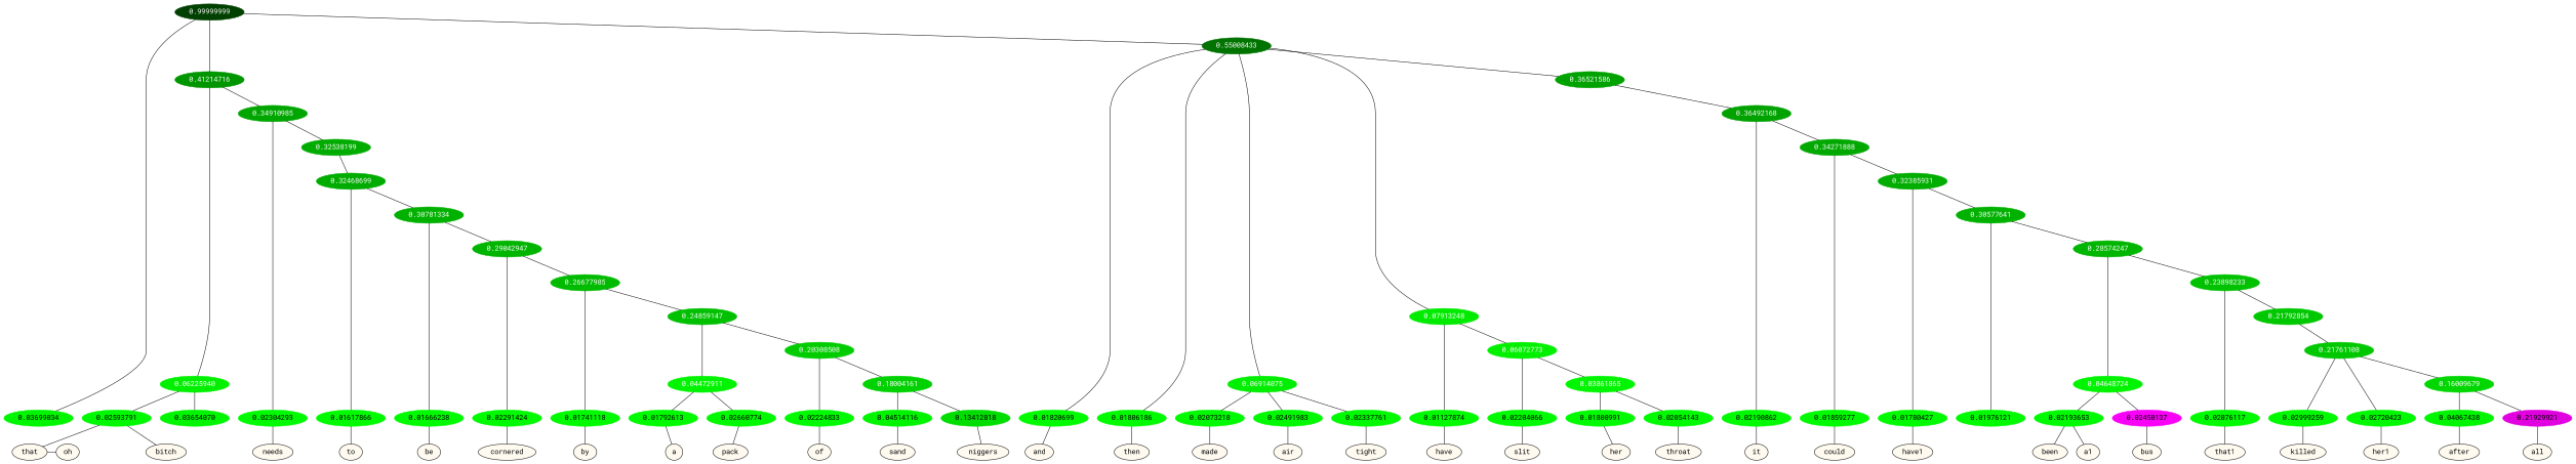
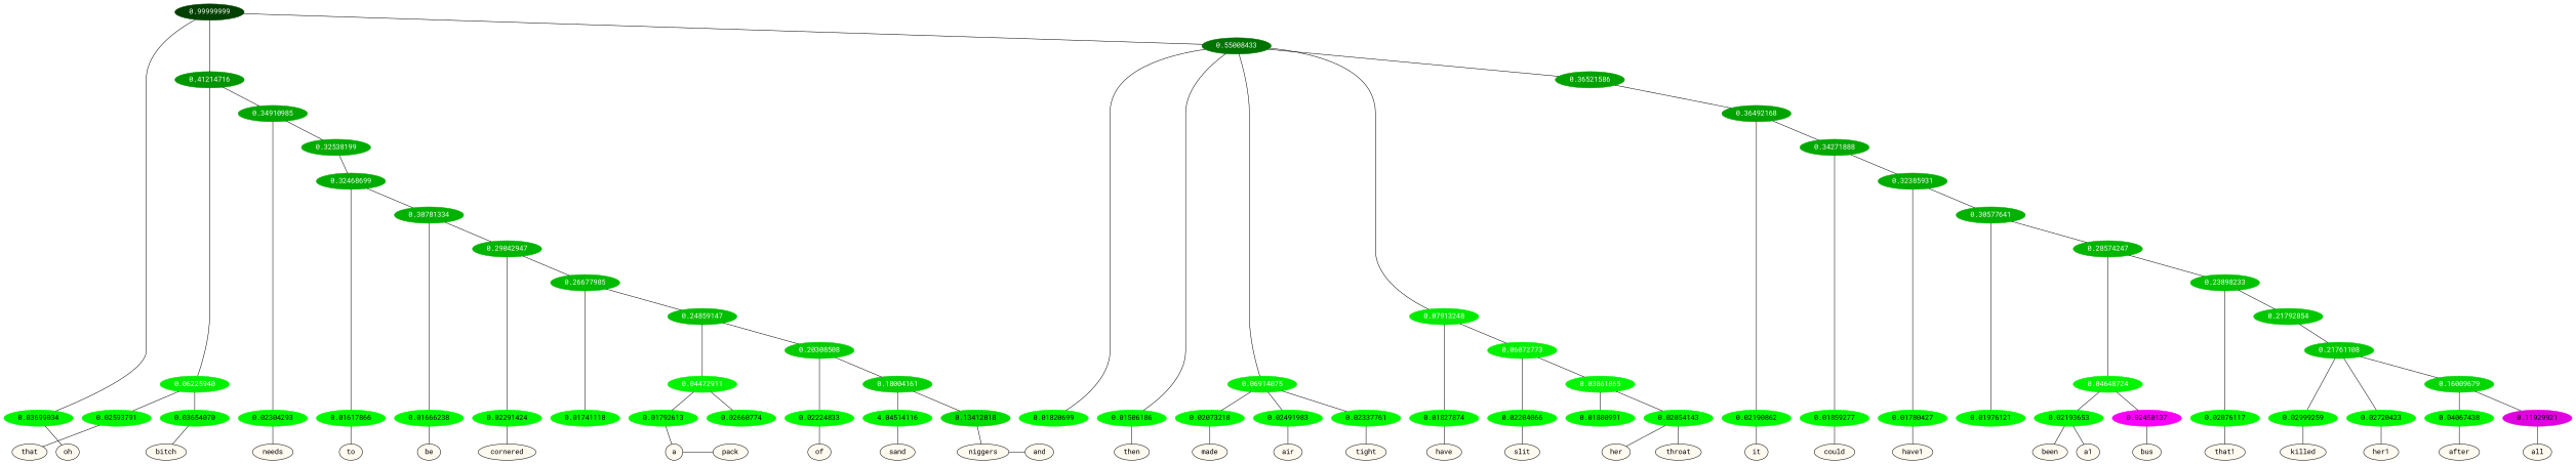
  graph {
    fontname="Roboto Mono"
    node [color=black fontname="Roboto Mono" format=png nodesep=0.001 ordering=out overlap_scaling=0.01 ranksep=0.001 style=filled]
    edge [fontname="Roboto Mono"]
    n1 [fillcolor=floralwhite height=0.15 label=oh style="filled,solid" width=0.15]
    n2 [fillcolor=floralwhite height=0.15 label=that style="filled,solid" width=0.15]
    n3 [fillcolor=floralwhite height=0.15 label=bitch style="filled,solid" width=0.15]
    n4 [fillcolor=floralwhite height=0.15 label=needs style="filled,solid" width=0.15]
    n5 [fillcolor=floralwhite height=0.15 label=to style="filled,solid" width=0.15]
    n6 [fillcolor=floralwhite height=0.15 label=be style="filled,solid" width=0.15]
    n7 [fillcolor=floralwhite height=0.15 label=cornered style="filled,solid" width=0.15]
-   n8 [fillcolor=floralwhite height=0.15 label=by style="filled,solid" width=0.15]
    n9 [fillcolor=floralwhite height=0.15 label=a style="filled,solid" width=0.15]
    n10 [fillcolor=floralwhite height=0.15 label=pack style="filled,solid" width=0.15]
    n11 [fillcolor=floralwhite height=0.15 label=of style="filled,solid" width=0.15]
    n12 [fillcolor=floralwhite height=0.15 label=sand style="filled,solid" width=0.15]
    n13 [fillcolor=floralwhite height=0.15 label=niggers style="filled,solid" width=0.15]
    n14 [fillcolor=floralwhite height=0.15 label=made style="filled,solid" width=0.15]
    n15 [fillcolor=floralwhite height=0.15 label=air style="filled,solid" width=0.15]
    n16 [fillcolor=floralwhite height=0.15 label=tight style="filled,solid" width=0.15]
    n17 [fillcolor=floralwhite height=0.15 label=and style="filled,solid" width=0.15]
    n18 [fillcolor=floralwhite height=0.15 label=then style="filled,solid" width=0.15]
    n19 [fillcolor=floralwhite height=0.15 label=have style="filled,solid" width=0.15]
    n20 [fillcolor=floralwhite height=0.15 label=her style="filled,solid" width=0.15]
    n21 [fillcolor=floralwhite height=0.15 label=throat style="filled,solid" width=0.15]
    n22 [fillcolor=floralwhite height=0.15 label=slit style="filled,solid" width=0.15]
    n23 [fillcolor=floralwhite height=0.15 label=it style="filled,solid" width=0.15]
    n24 [fillcolor=floralwhite height=0.15 label=could style="filled,solid" width=0.15]
    n25 [fillcolor=floralwhite height=0.15 label=have1 style="filled,solid" width=0.15]
    n26 [fillcolor=floralwhite height=0.15 label=been style="filled,solid" width=0.15]
    n27 [fillcolor=floralwhite height=0.15 label=a1 style="filled,solid" width=0.15]
    n28 [fillcolor=floralwhite height=0.15 label=bus style="filled,solid" width=0.15]
    n29 [fillcolor=floralwhite height=0.15 label=that1 style="filled,solid" width=0.15]
    n30 [fillcolor=floralwhite height=0.15 label=killed style="filled,solid" width=0.15]
    n31 [fillcolor=floralwhite height=0.15 label=her1 style="filled,solid" width=0.15]
    n32 [fillcolor=floralwhite height=0.15 label=after style="filled,solid" width=0.15]
    n33 [fillcolor=floralwhite height=0.15 label=all style="filled,solid" width=0.15]
    n34 [color="0.334 1.000 0.963" fontcolor=black height=0.15 label=0.03699034 width=0.15]
    n35 [color="0.334 1.000 0.975" fontcolor=black height=0.15 label=0.02593791 width=0.15]
    n36 [color="0.334 1.000 0.963" fontcolor=black height=0.15 label=0.03654070 width=0.15]
    n37 [color="0.334 1.000 0.977" fontcolor=black height=0.15 label=0.02304293 width=0.15]
    n38 [color="0.334 1.000 0.984" fontcolor=black height=0.15 label=0.01617866 width=0.15]
    n39 [color="0.334 1.000 0.983" fontcolor=black height=0.15 label=0.01666238 width=0.15]
    n40 [color="0.334 1.000 0.977" fontcolor=black height=0.15 label=0.02291424 width=0.15]
    n41 [color="0.334 1.000 0.983" fontcolor=black height=0.15 label=0.01741118 width=0.15]
    n42 [color="0.334 1.000 0.982" fontcolor=black height=0.15 label=0.01792613 width=0.15]
    n43 [color="0.334 1.000 0.973" fontcolor=black height=0.15 label=0.02660774 width=0.15]
    n44 [color="0.334 1.000 0.978" fontcolor=black height=0.15 label=0.02224833 width=0.15]
-   n45 [color="0.334 1.000 0.955" fontcolor=black height=0.15 label=0.04514116 width=0.15]
+   n45 [color="0.334 1.000 0.955" fontcolor=black height=0.15 label=4.04514116 width=0.15]
    n46 [color="0.334 1.000 0.866" fontcolor=black height=0.15 label=0.13412818 width=0.15]
    n47 [color="0.334 1.000 0.979" fontcolor=black height=0.15 label=0.02073218 width=0.15]
    n48 [color="0.334 1.000 0.975" fontcolor=black height=0.15 label=0.02491983 width=0.15]
    n49 [color="0.334 1.000 0.977" fontcolor=black height=0.15 label=0.02337761 width=0.15]
    n50 [color="0.334 1.000 0.982" fontcolor=black height=0.15 label=0.01820699 width=0.15]
-   n51 [color="0.334 1.000 0.982" fontcolor=black height=0.15 label=0.01806186 width=0.15]
-   n52 [color="0.334 1.000 0.982" fontcolor=black height=0.15 label=0.01127874 width=0.15]
+   n51 [color="0.334 1.000 0.982" fontcolor=black height=0.15 label=0.01506186 width=0.15]
+   n52 [color="0.334 1.000 0.982" fontcolor=black height=0.15 label=0.01827874 width=0.15]
    n53 [color="0.334 1.000 0.982" fontcolor=black height=0.15 label=0.01800991 width=0.15]
    n54 [color="0.334 1.000 0.979" fontcolor=black height=0.15 label=0.02054143 width=0.15]
    n55 [color="0.334 1.000 0.978" fontcolor=black height=0.15 label=0.02204066 width=0.15]
    n56 [color="0.334 1.000 0.978" fontcolor=black height=0.15 label=0.02190862 width=0.15]
    n57 [color="0.334 1.000 0.981" fontcolor=black height=0.15 label=0.01859277 width=0.15]
    n58 [color="0.334 1.000 0.982" fontcolor=black height=0.15 label=0.01780427 width=0.15]
    n59 [color="0.334 1.000 0.980" fontcolor=black height=0.15 label=0.01976121 width=0.15]
    n60 [color="0.334 1.000 0.978" fontcolor=black height=0.15 label=0.02193653 width=0.15]
    n61 [color="0.835 1.000 0.975" fontcolor=black height=0.15 label=0.02450137 width=0.15]
    n62 [color="0.334 1.000 0.979" fontcolor=black height=0.15 label=0.02076117 width=0.15]
    n63 [color="0.334 1.000 0.970" fontcolor=black height=0.15 label=0.02999259 width=0.15]
    n64 [color="0.334 1.000 0.973" fontcolor=black height=0.15 label=0.02720423 width=0.15]
    n65 [color="0.334 1.000 0.959" fontcolor=black height=0.15 label=0.04067438 width=0.15]
-   n66 [color="0.835 1.000 0.881" fontcolor=black height=0.15 label=0.21929921 width=0.15]
+   n66 [color="0.835 1.000 0.881" fontcolor=black height=0.15 label=0.11929921 width=0.15]
    n67 [color="0.334 1.000 0.250" fontcolor=grey99 height=0.15 label=0.99999999 width=0.15]
    n68 [color="0.334 1.000 0.588" fontcolor=grey99 height=0.15 label=0.41214716 width=0.15]
    n69 [color="0.334 1.000 0.450" fontcolor=grey99 height=0.15 label=0.55008433 width=0.15]
    n70 [color="0.334 1.000 0.938" fontcolor=grey99 height=0.15 label=0.06225940 width=0.15]
    n71 [color="0.334 1.000 0.651" fontcolor=grey99 height=0.15 label=0.34910985 width=0.15]
    n72 [color="0.334 1.000 0.931" fontcolor=grey99 height=0.15 label=0.06914075 width=0.15]
    n73 [color="0.334 1.000 0.921" fontcolor=grey99 height=0.15 label=0.07913248 width=0.15]
    n74 [color="0.334 1.000 0.635" fontcolor=grey99 height=0.15 label=0.36521586 width=0.15]
    n75 [color="0.334 1.000 0.675" fontcolor=grey99 height=0.15 label=0.32538199 width=0.15]
    n76 [color="0.334 1.000 0.939" fontcolor=grey99 height=0.15 label=0.06072773 width=0.15]
    n77 [color="0.334 1.000 0.635" fontcolor=grey99 height=0.15 label=0.36492168 width=0.15]
    n78 [color="0.334 1.000 0.675" fontcolor=grey99 height=0.15 label=0.32468699 width=0.15]
    n79 [color="0.334 1.000 0.961" fontcolor=grey99 height=0.15 label=0.03861865 width=0.15]
    n80 [color="0.334 1.000 0.657" fontcolor=grey99 height=0.15 label=0.34271888 width=0.15]
    n81 [color="0.334 1.000 0.692" fontcolor=grey99 height=0.15 label=0.30781334 width=0.15]
    n82 [color="0.334 1.000 0.676" fontcolor=grey99 height=0.15 label=0.32385931 width=0.15]
    n83 [color="0.334 1.000 0.710" fontcolor=grey99 height=0.15 label=0.29042947 width=0.15]
    n84 [color="0.334 1.000 0.694" fontcolor=grey99 height=0.15 label=0.30577641 width=0.15]
    n85 [color="0.334 1.000 0.733" fontcolor=grey99 height=0.15 label=0.26677985 width=0.15]
    n86 [color="0.334 1.000 0.714" fontcolor=grey99 height=0.15 label=0.28574247 width=0.15]
    n87 [color="0.334 1.000 0.751" fontcolor=grey99 height=0.15 label=0.24859147 width=0.15]
    n88 [color="0.334 1.000 0.954" fontcolor=grey99 height=0.15 label=0.04648724 width=0.15]
    n89 [color="0.334 1.000 0.761" fontcolor=grey99 height=0.15 label=0.23898233 width=0.15]
    n90 [color="0.334 1.000 0.955" fontcolor=grey99 height=0.15 label=0.04472911 width=0.15]
    n91 [color="0.334 1.000 0.797" fontcolor=grey99 height=0.15 label=0.20308508 width=0.15]
    n92 [color="0.334 1.000 0.782" fontcolor=grey99 height=0.15 label=0.21792854 width=0.15]
    n93 [color="0.334 1.000 0.820" fontcolor=grey99 height=0.15 label=0.18004161 width=0.15]
    n94 [color="0.334 1.000 0.782" fontcolor=grey99 height=0.15 label=0.21761108 width=0.15]
    n95 [color="0.334 1.000 0.840" fontcolor=grey99 height=0.15 label=0.16009679 width=0.15]
    subgraph sub_1 {
      rank=same
      n1
      n2
      n3
      n4
      n5
      n6
      n7
-     n8
      n9
      n10
      n11
      n12
      n13
      n14
      n15
      n16
      n17
      n18
      n19
      n20
      n21
      n22
      n23
      n24
      n25
      n26
      n27
      n28
      n29
      n30
      n31
      n32
      n33
    }
    subgraph sub_2 {
      rank=same
      n34
      n35
      n36
      n37
      n38
      n39
      n40
      n41
      n42
      n43
      n44
      n45
      n46
      n47
      n48
      n49
      n50
      n51
      n52
      n53
      n54
      n55
      n56
      n57
      n58
      n59
      n60
      n61
      n62
      n63
      n64
      n65
      n66
    }
-   n2 -- n1
+   n34 -- n1
    n35 -- n2
-   n35 -- n3
+   n36 -- n3
    n37 -- n4
    n38 -- n5
    n39 -- n6
    n40 -- n7
-   n41 -- n8
    n42 -- n9
-   n43 -- n10
+   n9 -- n10
    n44 -- n11
    n45 -- n12
    n46 -- n13
    n47 -- n14
    n48 -- n15
    n49 -- n16
-   n50 -- n17
+   n13 -- n17
    n51 -- n18
    n52 -- n19
-   n53 -- n20
+   n54 -- n20
    n54 -- n21
    n55 -- n22
    n56 -- n23
    n57 -- n24
    n58 -- n25
    n60 -- n26
    n60 -- n27
    n61 -- n28
    n62 -- n29
    n63 -- n30
    n64 -- n31
    n65 -- n32
    n66 -- n33
    n67 -- n34
    n67 -- n68
    n67 -- n69
    n68 -- n70
    n68 -- n71
    n69 -- n50
    n69 -- n51
    n69 -- n72
    n69 -- n73
    n69 -- n74
    n70 -- n35
    n70 -- n36
    n71 -- n37
    n71 -- n75
    n72 -- n47
    n72 -- n48
    n72 -- n49
    n73 -- n52
    n73 -- n76
    n74 -- n77
    n75 -- n78
    n76 -- n55
    n76 -- n79
    n77 -- n56
    n77 -- n80
    n78 -- n38
    n78 -- n81
    n79 -- n53
    n79 -- n54
    n80 -- n57
    n80 -- n82
    n81 -- n39
    n81 -- n83
    n82 -- n58
    n82 -- n84
    n83 -- n40
    n83 -- n85
    n84 -- n59
    n84 -- n86
    n85 -- n41
    n85 -- n87
    n86 -- n88
    n86 -- n89
    n87 -- n90
    n87 -- n91
    n88 -- n60
    n88 -- n61
    n89 -- n62
    n89 -- n92
    n90 -- n42
    n90 -- n43
    n91 -- n44
    n91 -- n93
    n92 -- n94
    n93 -- n45
    n93 -- n46
    n94 -- n63
    n94 -- n64
    n94 -- n95
    n95 -- n65
    n95 -- n66
  }
